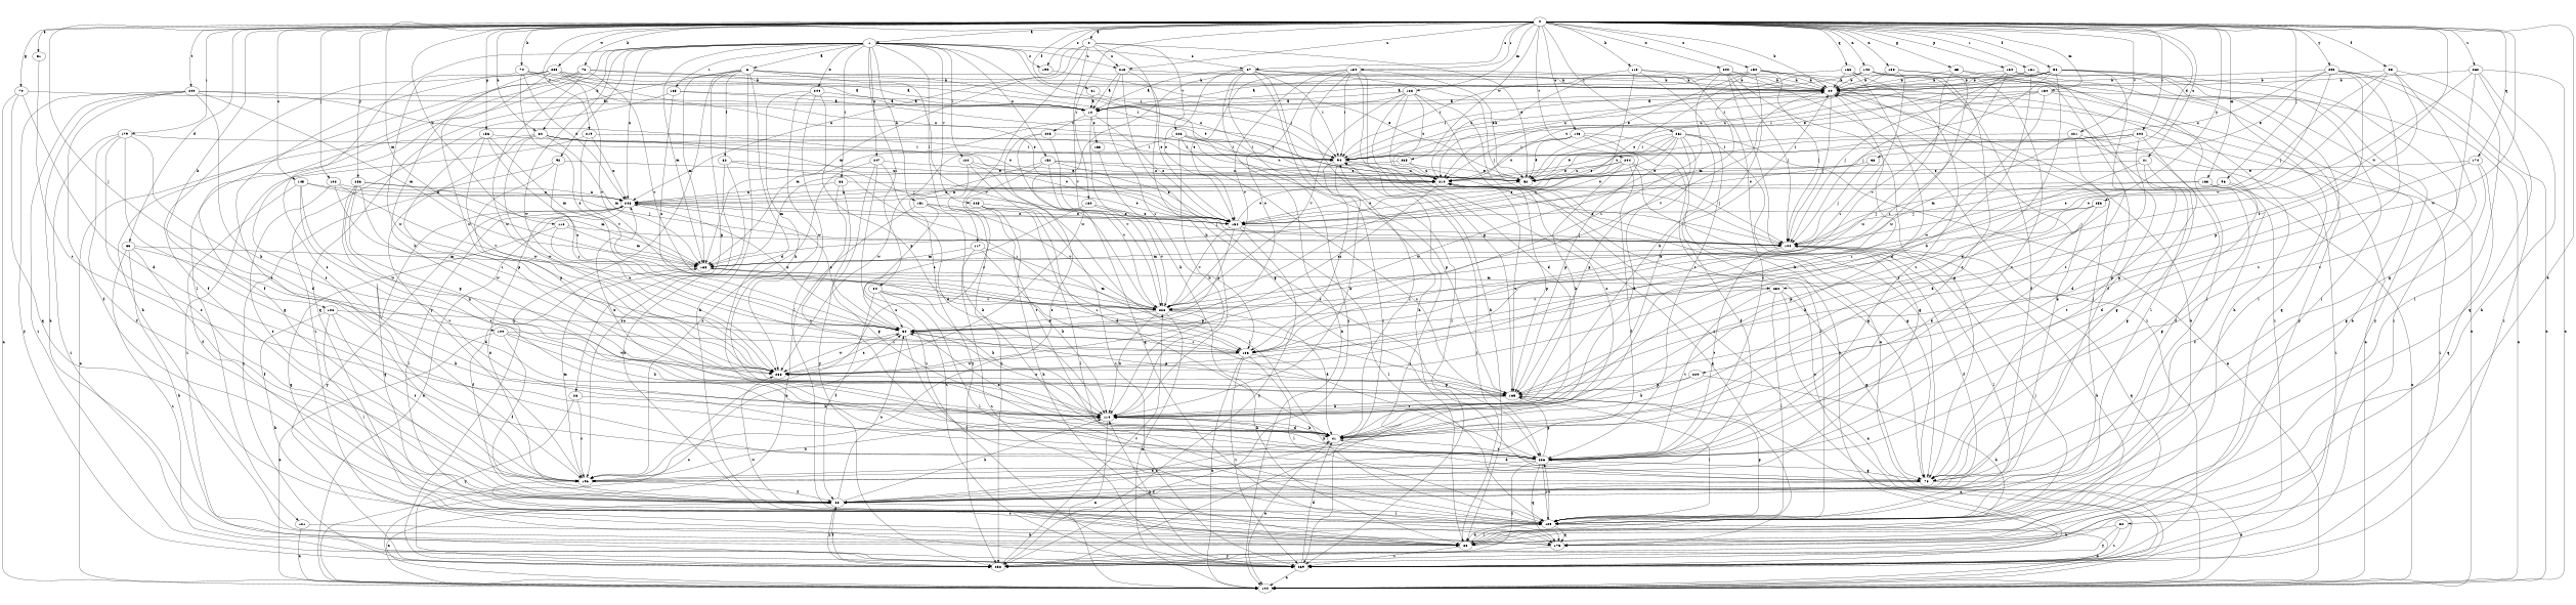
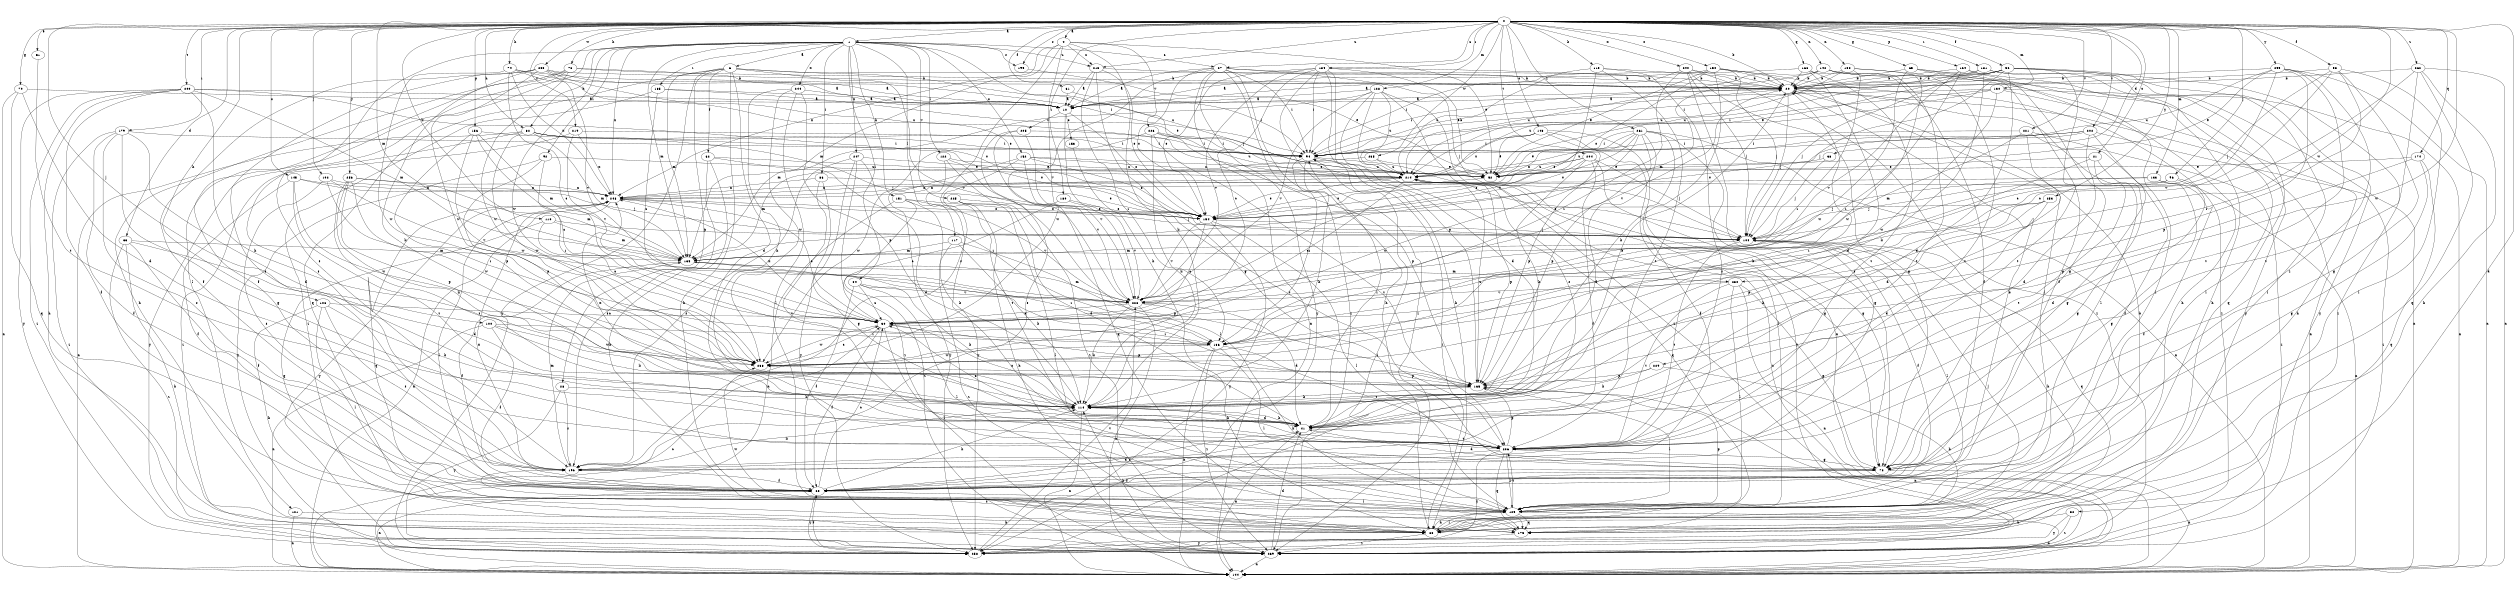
  strict digraph {
    0
    1
    4
    20
    21
    27
    32
    33
    38
    51
    53
    56
    61
    65
    70
    74
    76
    82
    96
    100
    102
    106
    110
    113
    128
    130
    133
    135
    138
    142
    145
    148
    150
    156
    164
    166
    174
    179
    180
    181
    184
    195
    200
    202
    204
    213
    219
    221
    229
    230
    233
    235
    240
    253
    255
    256
    261
    262
    6
    84
    86
    92
    94
    104
    117
    121
    122
    151
    152
    185
    196
    225
    238
    244
    247
    248
    52
    114
    226
    228
    10
    125
    144
    73
    186
    206
    83
    258
    154
    269
    41
    63
    30
    n94 [label=214]
    175
    165
    28
    62
    153
    205
    0 -> 1 [label=a]
    0 -> 4 [label=a]
    0 -> 20 [label=b]
    0 -> 21 [label=c]
    0 -> 27 [label=c]
    0 -> 32 [label=d]
    0 -> 33 [label=d]
    0 -> 38 [label=d]
    0 -> 51 [label=e]
    0 -> 53 [label=f]
    0 -> 56 [label=f]
    0 -> 61 [label=f]
    0 -> 65 [label=g]
    0 -> 70 [label=g]
    0 -> 74 [label=h]
    0 -> 76 [label=h]
    0 -> 82 [label=h]
    0 -> 96 [label=j]
    0 -> 100 [label=j]
    0 -> 102 [label=j]
    0 -> 106 [label=k]
    0 -> 110 [label=k]
    0 -> 113 [label=k]
    0 -> 128 [label=m]
    0 -> 130 [label=m]
    0 -> 133 [label=m]
    0 -> 135 [label=m]
    0 -> 138 [label=n]
    0 -> 142 [label=n]
    0 -> 145 [label=o]
    0 -> 148 [label=o]
    0 -> 150 [label=o]
    0 -> 156 [label=p]
    0 -> 164 [label=p]
    0 -> 166 [label=q]
    0 -> 174 [label=q]
    0 -> 179 [label=r]
    0 -> 180 [label=r]
    0 -> 181 [label=r]
    0 -> 184 [label=r]
    0 -> 195 [label=s]
    0 -> 200 [label=t]
    0 -> 202 [label=t]
    0 -> 204 [label=t]
    0 -> 213 [label=u]
    0 -> 219 [label=v]
    0 -> 221 [label=v]
    0 -> 229 [label=w]
    0 -> 230 [label=w]
    0 -> 233 [label=w]
    0 -> 235 [label=w]
    0 -> 240 [label=x]
    0 -> 253 [label=y]
    0 -> 255 [label=y]
    0 -> 256 [label=y]
    0 -> 261 [label=z]
    0 -> 262 [label=z]
    1 -> 27 [label=c]
    1 -> 82 [label=h]
    1 -> 135 [label=m]
    1 -> 195 [label=s]
    1 -> 213 [label=u]
    1 -> 6 [label=a]
    1 -> 84 [label=i]
    1 -> 86 [label=i]
    1 -> 92 [label=i]
-   1 -> 94 [label=i]
    1 -> 104 [label=j]
    1 -> 117 [label=l]
    1 -> 121 [label=l]
    1 -> 122 [label=l]
    1 -> 151 [label=h]
    1 -> 152 [label=o]
    1 -> 185 [label=r]
    1 -> 196 [label=s]
    1 -> 225 [label=v]
    1 -> 238 [label=w]
    1 -> 244 [label=x]
    1 -> 247 [label=x]
    1 -> 248 [label=x]
    4 -> 135 [label=m]
    4 -> 213 [label=u]
    4 -> 196 [label=s]
    4 -> 248 [label=x]
    4 -> 52 [label=e]
    4 -> 114 [label=k]
    4 -> 226 [label=v]
    4 -> 228 [label=v]
    20 -> 94 [label=i]
    20 -> 104 [label=j]
    20 -> 10 [label=a]
    20 -> 125 [label=l]
    20 -> 144 [label=n]
    21 -> 52 [label=e]
    21 -> 73 [label=g]
    21 -> 186 [label=r]
    21 -> 206 [label=t]
    27 -> 20 [label=b]
    27 -> 94 [label=i]
    27 -> 104 [label=j]
    27 -> 238 [label=w]
    27 -> 10 [label=a]
    27 -> 144 [label=n]
    27 -> 83 [label=h]
    27 -> 258 [label=y]
    27 -> 154 [label=o]
    27 -> 269 [label=z]
    32 -> 83 [label=h]
    32 -> 258 [label=y]
    32 -> 269 [label=z]
    33 -> 135 [label=m]
    33 -> 83 [label=h]
    33 -> 269 [label=z]
    33 -> 41 [label=d]
    33 -> 63 [label=f]
    38 -> 104 [label=j]
    38 -> 52 [label=e]
    51 -> 206 [label=t]
    53 -> 20 [label=b]
    53 -> 104 [label=j]
    53 -> 125 [label=l]
    53 -> 73 [label=g]
    53 -> 186 [label=r]
    53 -> 30 [label=c]
    56 -> 20 [label=b]
    56 -> 94 [label=i]
    56 -> 104 [label=j]
    56 -> 52 [label=e]
    56 -> 125 [label=l]
    56 -> 206 [label=t]
    56 -> 258 [label=y]
    56 -> 269 [label=z]
    56 -> 41 [label=d]
    56 -> n94 [label=u]
    61 -> 94 [label=i]
    61 -> 10 [label=a]
    65 -> 20 [label=b]
    65 -> 238 [label=w]
    65 -> 125 [label=l]
+   65 -> 83 [label=h]
    65 -> 63 [label=f]
    70 -> 10 [label=a]
    70 -> 144 [label=n]
    70 -> 41 [label=d]
    70 -> 175 [label=q]
    74 -> 20 [label=b]
    74 -> 238 [label=w]
    74 -> 248 [label=x]
    74 -> 10 [label=a]
    74 -> 154 [label=o]
    74 -> 30 [label=c]
    76 -> 20 [label=b]
    76 -> 94 [label=i]
    76 -> 196 [label=s]
    76 -> 238 [label=w]
-   76 -> 228 [label=v]
    76 -> 83 [label=h]
    76 -> 63 [label=f]
    82 -> 135 [label=m]
    82 -> 94 [label=i]
    82 -> 104 [label=j]
    82 -> 238 [label=w]
    82 -> 144 [label=n]
-   82 -> 196 [label=y]
+   82 -> 258 [label=y]
    82 -> 154 [label=o]
    96 -> 104 [label=j]
    96 -> 248 [label=x]
    96 -> 144 [label=n]
    96 -> 41 [label=d]
    100 -> 238 [label=w]
    100 -> 114 [label=k]
    100 -> 144 [label=n]
    100 -> 186 [label=r]
    100 -> 63 [label=f]
    102 -> 196 [label=s]
    102 -> 248 [label=x]
    102 -> 228 [label=v]
    102 -> 186 [label=r]
    106 -> 196 [label=s]
    106 -> 114 [label=k]
    106 -> 125 [label=l]
    106 -> 83 [label=h]
    106 -> 30 [label=c]
    110 -> 135 [label=m]
    110 -> 104 [label=j]
    110 -> 30 [label=c]
    110 -> 175 [label=q]
    113 -> 20 [label=b]
    113 -> 196 [label=s]
    113 -> 228 [label=v]
    113 -> 206 [label=t]
    113 -> n94 [label=u]
    128 -> 135 [label=m]
    128 -> 196 [label=s]
    128 -> 228 [label=v]
    128 -> 10 [label=a]
    128 -> 144 [label=n]
    128 -> 269 [label=z]
    128 -> 41 [label=d]
    128 -> n94 [label=u]
    130 -> 94 [label=i]
    130 -> 238 [label=w]
    130 -> 10 [label=a]
    130 -> 144 [label=n]
    130 -> 83 [label=h]
    130 -> n94 [label=u]
    133 -> 104 [label=j]
    133 -> 248 [label=x]
    133 -> 73 [label=g]
    133 -> 63 [label=f]
    135 -> 230 [label=m]
    135 -> 186 [label=r]
    135 -> 63 [label=f]
    138 -> 20 [label=b]
    138 -> 238 [label=w]
    138 -> 186 [label=r]
    138 -> 206 [label=t]
    138 -> n94 [label=u]
    142 -> 20 [label=b]
    142 -> 135 [label=m]
    142 -> 206 [label=t]
    142 -> 83 [label=h]
    142 -> 258 [label=y]
    142 -> n94 [label=u]
    145 -> 104 [label=j]
    145 -> 238 [label=w]
    145 -> 248 [label=x]
    145 -> 206 [label=t]
    145 -> 63 [label=f]
    148 -> 94 [label=i]
    148 -> 52 [label=e]
    148 -> 125 [label=l]
    148 -> 258 [label=y]
    148 -> n94 [label=u]
    148 -> 165 [label=p]
    150 -> 20 [label=b]
    150 -> 104 [label=j]
    150 -> 52 [label=e]
    150 -> 114 [label=k]
    150 -> 10 [label=a]
    150 -> 125 [label=l]
    150 -> 154 [label=o]
    150 -> 269 [label=z]
    156 -> 135 [label=m]
    156 -> 94 [label=i]
    156 -> 238 [label=w]
    156 -> 30 [label=c]
    156 -> 165 [label=p]
    164 -> 20 [label=b]
    164 -> 228 [label=v]
    164 -> 125 [label=l]
    164 -> 73 [label=g]
    164 -> 186 [label=r]
    166 -> 20 [label=b]
    166 -> 10 [label=a]
    166 -> 206 [label=t]
    166 -> 41 [label=d]
    166 -> 63 [label=f]
    174 -> 52 [label=e]
    174 -> 73 [label=g]
    174 -> 175 [label=q]
    174 -> 165 [label=p]
    179 -> 94 [label=i]
    179 -> 196 [label=s]
    179 -> 73 [label=g]
    179 -> 269 [label=z]
    179 -> 41 [label=d]
    179 -> 63 [label=f]
    180 -> 228 [label=v]
    180 -> 154 [label=o]
    180 -> 30 [label=c]
    181 -> 20 [label=b]
    181 -> 104 [label=j]
    181 -> 114 [label=k]
    181 -> 144 [label=n]
    181 -> 175 [label=q]
    184 -> 20 [label=b]
    184 -> 94 [label=i]
    184 -> 52 [label=e]
    184 -> 228 [label=v]
    184 -> 83 [label=h]
    184 -> 154 [label=o]
    184 -> 269 [label=z]
    184 -> 30 [label=c]
    184 -> 165 [label=p]
    195 -> 52 [label=e]
    200 -> 135 [label=m]
    200 -> 114 [label=k]
    200 -> 10 [label=a]
    200 -> 83 [label=h]
    200 -> 258 [label=y]
    200 -> 154 [label=o]
    200 -> 269 [label=z]
    200 -> 63 [label=f]
    202 -> 94 [label=i]
    202 -> 73 [label=g]
    202 -> 154 [label=o]
    202 -> 269 [label=z]
    202 -> 41 [label=d]
    202 -> n94 [label=u]
    204 -> 104 [label=j]
    204 -> 52 [label=e]
    204 -> 114 [label=k]
    204 -> 73 [label=g]
    204 -> 154 [label=o]
    204 -> 63 [label=f]
    204 -> n94 [label=u]
    213 -> 20 [label=b]
    213 -> 10 [label=a]
    213 -> 73 [label=g]
    213 -> 186 [label=r]
    213 -> 154 [label=o]
    219 -> 94 [label=i]
    219 -> 248 [label=x]
    219 -> 228 [label=v]
    219 -> 269 [label=z]
    221 -> 135 [label=m]
    221 -> 94 [label=i]
    221 -> 269 [label=z]
    221 -> 41 [label=d]
    221 -> 63 [label=f]
    229 -> 114 [label=k]
    229 -> 83 [label=h]
    229 -> 165 [label=p]
    230 -> 228 [label=v]
    230 -> 125 [label=l]
    230 -> 144 [label=n]
    230 -> 73 [label=g]
    230 -> 206 [label=t]
    233 -> 20 [label=b]
    233 -> 196 [label=s]
    233 -> 238 [label=w]
    233 -> 114 [label=k]
    233 -> 228 [label=v]
    233 -> 10 [label=a]
    233 -> 63 [label=f]
    233 -> n94 [label=u]
    235 -> 135 [label=m]
    235 -> 52 [label=e]
    235 -> n94 [label=u]
    240 -> 20 [label=b]
    240 -> 94 [label=i]
    240 -> 104 [label=j]
    240 -> 196 [label=s]
    240 -> 73 [label=g]
    240 -> 186 [label=r]
    240 -> 269 [label=z]
    253 -> 114 [label=k]
    253 -> 154 [label=o]
    253 -> 41 [label=d]
    253 -> 165 [label=p]
    255 -> 20 [label=b]
    255 -> 52 [label=e]
    255 -> 144 [label=n]
    255 -> 206 [label=t]
-   255 -> 269 [label=z]
+   255 -> 73 [label=z]
    255 -> 30 [label=c]
    255 -> n94 [label=u]
    255 -> 165 [label=p]
    256 -> 135 [label=m]
    256 -> 238 [label=w]
    256 -> 248 [label=x]
    256 -> 114 [label=k]
    256 -> 206 [label=t]
    256 -> 165 [label=p]
    261 -> 94 [label=i]
    261 -> 238 [label=w]
    261 -> 248 [label=x]
    261 -> 52 [label=e]
    261 -> 144 [label=n]
    261 -> 73 [label=g]
    261 -> 154 [label=o]
    261 -> 41 [label=d]
    261 -> 63 [label=f]
    261 -> 165 [label=p]
    262 -> 20 [label=b]
    262 -> 228 [label=v]
    262 -> 144 [label=n]
    262 -> 206 [label=t]
    262 -> 83 [label=h]
    262 -> 175 [label=q]
    6 -> 20 [label=b]
    6 -> 135 [label=m]
    6 -> 228 [label=v]
    6 -> 83 [label=h]
    6 -> 258 [label=y]
    6 -> 41 [label=d]
    6 -> n94 [label=u]
    6 -> 175 [label=q]
    6 -> 28 [label=c]
    6 -> 62 [label=f]
    84 -> 114 [label=k]
    84 -> 228 [label=v]
    84 -> 125 [label=l]
    84 -> 63 [label=f]
    84 -> 30 [label=c]
    86 -> 248 [label=x]
    86 -> 73 [label=g]
    86 -> 206 [label=t]
    86 -> 154 [label=o]
    92 -> 186 [label=r]
    92 -> 258 [label=y]
    92 -> n94 [label=u]
    92 -> 165 [label=p]
    94 -> 20 [label=b]
    94 -> 114 [label=k]
    94 -> 73 [label=g]
    94 -> 186 [label=r]
    94 -> n94 [label=u]
    104 -> 135 [label=m]
    104 -> 125 [label=l]
    104 -> 206 [label=t]
    104 -> 83 [label=h]
    104 -> 63 [label=f]
    104 -> 175 [label=q]
    117 -> 135 [label=m]
    117 -> 114 [label=k]
    117 -> 269 [label=z]
    117 -> 165 [label=p]
    121 -> 144 [label=n]
    121 -> 83 [label=h]
    122 -> 125 [label=l]
    122 -> 258 [label=y]
    122 -> 269 [label=z]
    122 -> n94 [label=u]
    151 -> 114 [label=k]
    151 -> 228 [label=v]
    151 -> 144 [label=n]
    151 -> 154 [label=o]
    151 -> 269 [label=z]
    152 -> 52 [label=e]
    152 -> 228 [label=v]
    152 -> 206 [label=t]
    152 -> 258 [label=y]
    152 -> 154 [label=o]
    152 -> n94 [label=u]
    185 -> 52 [label=e]
    185 -> 10 [label=a]
    185 -> 269 [label=z]
    185 -> 30 [label=c]
    196 -> 135 [label=m]
    196 -> 114 [label=k]
    196 -> 63 [label=f]
    225 -> 125 [label=l]
    225 -> 83 [label=h]
    225 -> 154 [label=o]
    225 -> 41 [label=d]
    238 -> 30 [label=c]
    238 -> 165 [label=p]
    244 -> 238 [label=w]
    244 -> 114 [label=k]
    244 -> 10 [label=a]
    244 -> 125 [label=l]
    244 -> 165 [label=p]
    247 -> 196 [label=s]
    247 -> 52 [label=e]
    247 -> 258 [label=y]
    247 -> 269 [label=z]
    247 -> 41 [label=d]
    248 -> 104 [label=j]
-   248 -> 125 [label=l]
+   125 -> 248 [label=l]
    248 -> 144 [label=n]
    248 -> 258 [label=y]
    248 -> 154 [label=o]
    248 -> 30 [label=c]
    248 -> 175 [label=q]
    52 -> 154 [label=o]
    114 -> 20 [label=b]
    114 -> 248 [label=x]
    114 -> 144 [label=n]
    114 -> 41 [label=d]
    114 -> 30 [label=c]
    226 -> 94 [label=i]
    226 -> 238 [label=w]
    226 -> 114 [label=k]
    226 -> 206 [label=t]
    226 -> n94 [label=u]
    226 -> 165 [label=p]
    228 -> 20 [label=v]
    228 -> 135 [label=m]
    228 -> 114 [label=k]
    228 -> 144 [label=n]
    228 -> 83 [label=h]
    228 -> 41 [label=d]
    228 -> 30 [label=c]
    10 -> 114 [label=k]
    10 -> 154 [label=o]
    10 -> 153 [label=o]
    10 -> 205 [label=t]
    125 -> 144 [label=n]
    125 -> 206 [label=t]
    125 -> 83 [label=h]
    125 -> 175 [label=q]
    125 -> 165 [label=p]
    144 -> 30 [label=c]
    73 -> 144 [label=n]
    73 -> 41 [label=d]
    73 -> 63 [label=f]
    186 -> 238 [label=w]
    186 -> 125 [label=l]
    186 -> 144 [label=n]
    186 -> 206 [label=t]
    186 -> 269 [label=z]
    206 -> 196 [label=s]
    206 -> 114 [label=k]
    206 -> 125 [label=l]
    206 -> 73 [label=g]
    206 -> 258 [label=y]
    206 -> 175 [label=q]
    206 -> 165 [label=p]
    83 -> 20 [label=b]
    83 -> 94 [label=i]
    83 -> 104 [label=j]
    83 -> 196 [label=s]
    83 -> 125 [label=l]
    83 -> 269 [label=z]
    258 -> 94 [label=i]
    258 -> 228 [label=v]
    258 -> 63 [label=f]
    154 -> 104 [label=j]
    154 -> 228 [label=v]
    154 -> 125 [label=l]
    154 -> 258 [label=y]
    154 -> 30 [label=c]
    269 -> 114 [label=k]
    269 -> 144 [label=n]
    269 -> 41 [label=d]
    269 -> n94 [label=u]
    41 -> 20 [label=b]
    41 -> 94 [label=i]
    41 -> 114 [label=k]
    41 -> 144 [label=n]
    41 -> 206 [label=t]
    41 -> 30 [label=c]
    63 -> 20 [label=b]
    63 -> 248 [label=x]
    63 -> 114 [label=k]
    63 -> 125 [label=l]
    63 -> 144 [label=n]
    63 -> 258 [label=y]
    63 -> 41 [label=d]
    63 -> 30 [label=c]
    30 -> 238 [label=w]
    30 -> 248 [label=x]
    30 -> 125 [label=l]
    30 -> 186 [label=r]
+   30 -> 63 [label=f]
    30 -> 165 [label=p]
    n94 -> 248 [label=x]
-   154 -> n94 [label=o]
+   n94 -> 154 [label=o]
    n94 -> 30 [label=c]
    n94 -> 175 [label=q]
    n94 -> 165 [label=p]
    175 -> 238 [label=w]
    175 -> 258 [label=y]
    165 -> 114 [label=k]
    165 -> 125 [label=l]
    165 -> 144 [label=n]
    165 -> n94 [label=u]
    28 -> 196 [label=s]
    28 -> 114 [label=k]
    28 -> 258 [label=y]
    62 -> 196 [label=s]
    62 -> 52 [label=e]
    62 -> 186 [label=r]
    62 -> 83 [label=h]
    153 -> 206 [label=t]
    205 -> 94 [label=i]
    205 -> 196 [label=s]
    205 -> 228 [label=v]
    205 -> 175 [label=q]
  }
